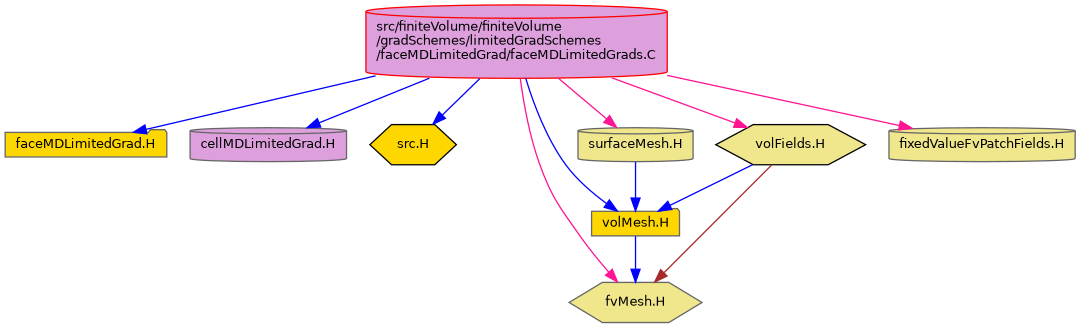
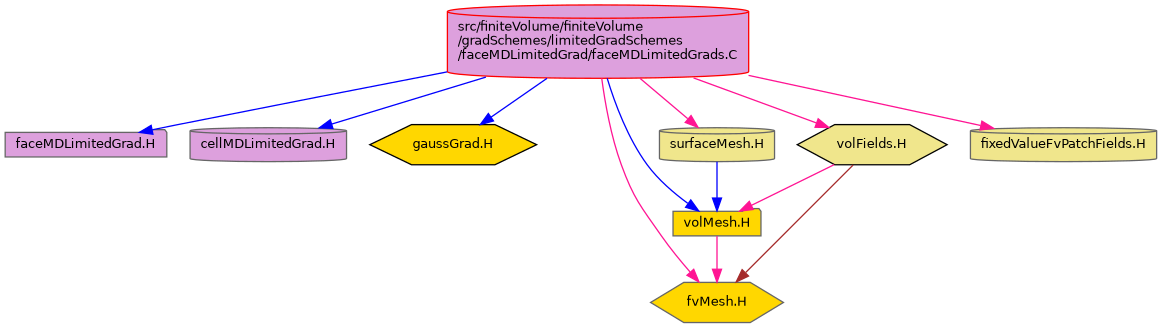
  digraph {
    node [color=gray40 fillcolor=khaki fontname=Helvetica fontsize=10 shape=cylinder style=filled]
    edge [color=deeppink fontname=Helvetica fontsize=10 labelfontname=Helvetica labelfontsize=10 style=solid]
    n1 [color=red fillcolor=plum fontcolor=black height=0.2 label="src/finiteVolume/finiteVolume\l/gradSchemes/limitedGradSchemes\l/faceMDLimitedGrad/faceMDLimitedGrads.C" width=0.4]
-   n2 [fillcolor=gold height=0.2 label="faceMDLimitedGrad.H" shape=folder width=0.4]
+   n2 [fillcolor=plum height=0.2 label="faceMDLimitedGrad.H" shape=folder width=0.4]
    n3 [fillcolor=plum height=0.2 label="cellMDLimitedGrad.H" width=0.4]
-   n4 [color=black fillcolor=gold height=0.2 label="src.H" shape=hexagon width=0.4]
-   n5 [height=0.2 label="fvMesh.H" shape=hexagon width=0.4]
+   n4 [color=black fillcolor=gold height=0.2 label="gaussGrad.H" shape=hexagon width=0.4]
+   n5 [fillcolor=gold height=0.2 label="fvMesh.H" shape=hexagon width=0.4]
    n6 [fillcolor=gold height=0.2 label="volMesh.H" shape=folder width=0.4]
    n7 [height=0.2 label="surfaceMesh.H" width=0.4]
    n8 [color=black height=0.2 label="volFields.H" shape=hexagon width=0.4]
    n9 [height=0.2 label="fixedValueFvPatchFields.H" width=0.4]
    n1 -> n2 [color=blue]
    n1 -> n3 [color=blue]
    n1 -> n4 [color=blue]
    n1 -> n5
    n1 -> n6 [color=blue]
    n1 -> n7
    n1 -> n8
    n1 -> n9
-   n6 -> n5 [color=blue]
+   n6 -> n5
    n7 -> n6 [color=blue]
    n8 -> n5 [color=brown]
-   n8 -> n6 [color=blue]
+   n8 -> n6
  }
